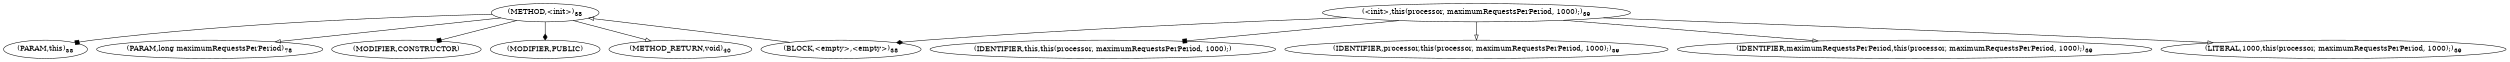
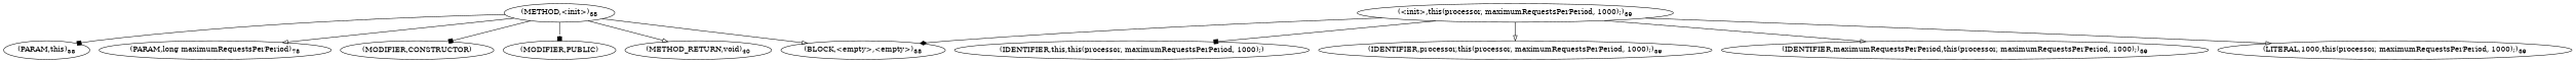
  digraph {
    edge [arrowhead=onormal]
    n1 [label=<(METHOD,&lt;init&gt;)<SUB>38</SUB>>]
    n2 [label=<(PARAM,this)<SUB>38</SUB>>]
    n3 [label=<(PARAM,long maximumRequestsPerPeriod)<SUB>78</SUB>>]
    n4 [label=<(BLOCK,&lt;empty&gt;,&lt;empty&gt;)<SUB>38</SUB>>]
    n5 [label=<(MODIFIER,CONSTRUCTOR)>]
    n6 [label=<(MODIFIER,PUBLIC)>]
    n7 [label=<(METHOD_RETURN,void)<SUB>40</SUB>>]
    n8 [label=<(&lt;init&gt;,this(processor, maximumRequestsPerPeriod, 1000);)<SUB>39</SUB>>]
    n9 [label=<(IDENTIFIER,this,this(processor, maximumRequestsPerPeriod, 1000);)>]
    n10 [label=<(IDENTIFIER,processor,this(processor, maximumRequestsPerPeriod, 1000);)<SUB>39</SUB>>]
    n11 [label=<(IDENTIFIER,maximumRequestsPerPeriod,this(processor, maximumRequestsPerPeriod, 1000);)<SUB>39</SUB>>]
    n12 [label=<(LITERAL,1000,this(processor, maximumRequestsPerPeriod, 1000);)<SUB>39</SUB>>]
    n1 -> n2 [arrowhead=box]
    n1 -> n3
-   n4 -> n1
+   n1 -> n4
    n1 -> n5 [arrowhead=box]
-   n1 -> n6 [arrowhead=diamond]
+   n1 -> n6 [arrowhead=box]
    n1 -> n7
    n8 -> n4 [arrowhead=diamond]
    n8 -> n9 [arrowhead=box]
    n8 -> n10
    n8 -> n11
    n8 -> n12
  }
